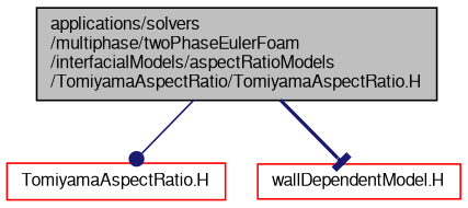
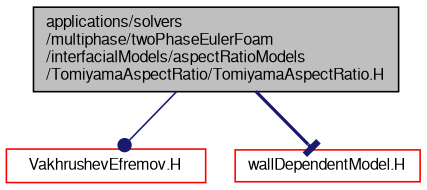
  digraph {
    node [color=red fontname=FreeSans fontsize=10 shape=record]
    edge [color=midnightblue fontname=FreeSans fontsize=10 labelfontname=FreeSans labelfontsize=10]
    n1 [color=black fillcolor=grey75 fontcolor=black height=0.2 label="applications/solvers\l/multiphase/twoPhaseEulerFoam\l/interfacialModels/aspectRatioModels\l/TomiyamaAspectRatio/TomiyamaAspectRatio.H" style=filled width=0.4]
-   n2 [height=0.2 label="TomiyamaAspectRatio.H" width=0.4]
+   n2 [height=0.2 label="VakhrushevEfremov.H" width=0.4]
    n3 [height=0.2 label="wallDependentModel.H" width=0.4]
    n1 -> n2 [style=solid arrowhead=dot]
    n1 -> n3 [style=bold arrowhead=tee]
  }
